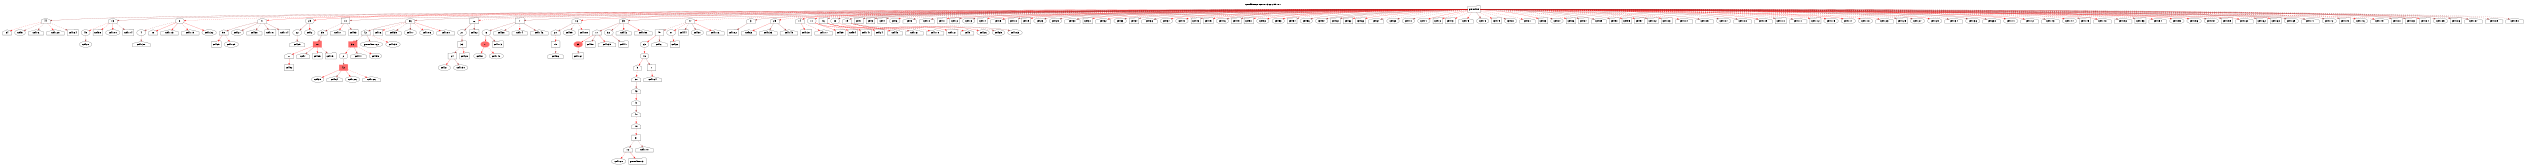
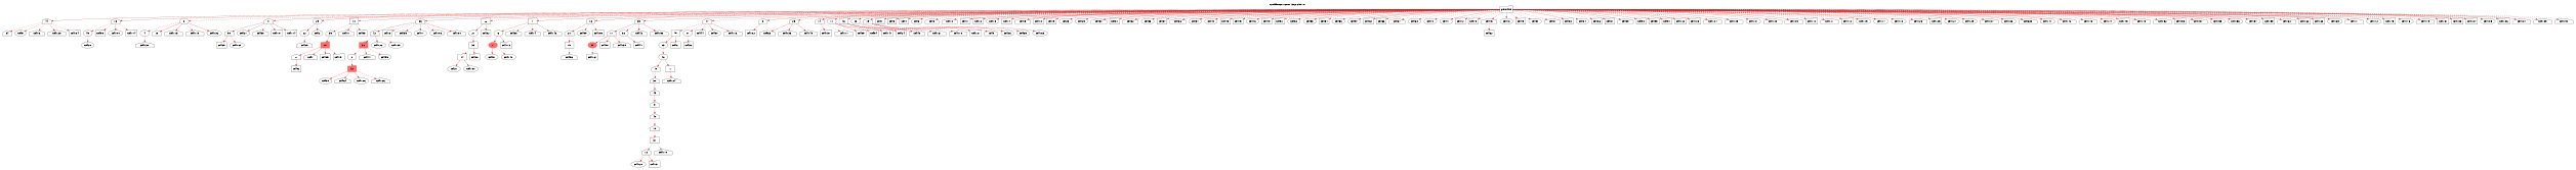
  digraph {
    label="Confidence score: -362.295101"
    labelloc=t
    node [shape=house]
    edge [color=brown style=solid]
    n1 [label=44]
    n2 [label=34]
    cell5 [shape=ellipse]
    cell76
    cell128
    cell164 [shape=folder]
    n7 [label=13]
    n8 [label=45 shape=ellipse]
    cell88 [shape=folder]
    cell100 [shape=ellipse]
    cell174 [shape=folder]
    cell20 [shape=ellipse]
    n13 [label=8 shape=ellipse]
    n14 [label=4 shape=ellipse]
    n15 [label=28]
    cell113
    cell119
    cell132 [shape=ellipse]
    cell130
    n20 [label=41]
    n21 [label=50]
    cell27 [shape=ellipse]
    cell58
    cell101 [shape=folder]
    cell114 [shape=folder]
    cell69 [shape=folder]
    cell165 [shape=ellipse]
    n28 [label=29 shape=ellipse]
    n29 [label=22 shape=ellipse]
    cell2 [shape=ellipse]
    cell29
    n32 [color=indianred1 label=10 shape=folder style=filled]
    n33 [label=27]
    cell7
    cell85 [shape=folder]
    cell151 [shape=folder]
    cell92 [shape=folder]
    n38 [label=35]
    n39 [label=10 shape=folder]
    cell17
    cell93 [shape=folder]
    n42 [label=2 shape=ellipse]
    n43 [color=indianred1 label=42 shape=folder style=filled]
    cell39 [shape=ellipse]
    cell64
    cell126 [shape=ellipse]
    cell166
    n48 [color=indianred1 label=36 shape=folder style=filled]
    cell47
    cell55 [shape=ellipse]
    n51 [label=42]
-   cell122 [shape=ellipse label=germline122]
+   cell122 [shape=ellipse]
    cell139 [shape=ellipse]
    n54 [label=36]
    cell16 [shape=folder]
    cell35
    cell77 [shape=ellipse]
    cell106 [shape=ellipse]
    cell180
    n60 [label=33 shape=folder]
    n61 [label=24 shape=folder]
    cell28 [shape=folder]
    cell21 [shape=ellipse]
    cell150 [shape=ellipse]
    n65 [label=21 shape=ellipse]
    n66 [label=26 shape=folder]
    cell82 [shape=folder]
    n68 [label=6 shape=ellipse]
    n69 [color=indianred1 label=7 shape=ellipse style=filled]
    cell173 [shape=folder]
    cell91 [shape=ellipse]
    cell140 [shape=ellipse]
    n73 [label=7 shape=folder]
    cell38
    cell74
    cell146
    n77 [label=20]
    n78 [label=15 shape=folder]
    cell96
-   n80 [label=16]
+   n80 [label=16 shape=ellipse]
    cell99 [shape=ellipse]
    cell188 [shape=folder]
    n83 [label=17]
    n84 [color=indianred1 label=39 shape=ellipse style=filled]
    cell98 [shape=folder]
    cell135
    cell167 [shape=folder]
    n88 [label=39]
    n89 [label=32 shape=ellipse]
    cell42
    cell158
    cell41 [shape=folder]
    n93 [label=31 shape=folder]
    n94 [label=12]
    cell170
    cell120 [shape=ellipse]
-   cell131 [shape=folder label=germline131]
+   cell131 [shape=folder]
    n98 [label=18]
    n99 [label=40]
    n100 [label=9]
    n101 [label=43]
    n102 [label=30]
    n103 [label=5]
    n104 [label=48 shape=ellipse]
    n105 [label=1 shape=folder]
    cell124
    n107 [label=23 shape=ellipse]
    n108 [label=49 shape=folder]
-   cell61
+   cell61 [shape=folder]
    n110 [label=47]
    n111 [label=37 shape=ellipse]
    cell44 [shape=folder]
    cell50 [shape=ellipse]
    cell116
    cell22 [shape=folder]
    n116 [label=germline shape=folder]
    n117 [label=3]
    n118 [label=25]
    n119 [label=14]
    n120 [label=11 shape=ellipse]
    n121 [label=46 shape=folder]
    n122 [label=38 shape=ellipse]
    n123 [label=19]
    cell1 [shape=folder]
    cell3 [shape=folder]
    cell4 [shape=folder]
    cell6 [shape=ellipse]
    cell8
    cell10
    cell11 [shape=folder]
    cell12 [shape=folder]
    cell13 [shape=ellipse]
    cell14 [shape=folder]
    cell15
    cell18 [shape=folder]
    cell19 [shape=folder]
    cell23 [shape=ellipse]
    cell25 [shape=ellipse]
    cell30
    cell31 [shape=folder]
    cell32
    cell33 [shape=ellipse]
    cell34 [shape=folder]
    cell36
    cell37 [shape=ellipse]
    cell40 [shape=ellipse]
    cell43 [shape=folder]
    cell45 [shape=folder]
    cell46 [shape=ellipse]
    cell49 [shape=folder]
    cell51 [shape=folder]
    cell52 [shape=ellipse]
    cell53 [shape=ellipse]
    cell54 [shape=folder]
    cell56 [shape=ellipse]
    cell57 [shape=ellipse]
    cell60 [shape=folder]
    cell62 [shape=folder]
    cell66 [shape=folder]
    cell67
    cell68 [shape=ellipse]
    cell70 [shape=ellipse]
    cell71 [shape=ellipse]
    cell72 [shape=folder]
    cell73 [shape=folder]
    cell75
    cell78 [shape=ellipse]
    cell79 [shape=folder]
    cell80 [shape=ellipse]
    cell81
    cell83 [shape=folder]
    cell84 [shape=ellipse]
    cell86 [shape=folder]
    cell87 [shape=folder]
    cell89
    cell90 [shape=folder]
    cell95 [shape=folder]
    cell97 [shape=folder]
    cell102 [shape=folder]
    cell103 [shape=folder]
    cell104
    cell105
    cell107 [shape=ellipse]
    cell108
    cell109
    cell110 [shape=folder]
    cell111
    cell112 [shape=folder]
    cell115 [shape=ellipse]
    cell117 [shape=ellipse]
    cell118 [shape=ellipse]
    cell123
    cell125 [shape=folder]
    cell127 [shape=ellipse]
    cell129 [shape=ellipse]
    cell134
    cell136 [shape=ellipse]
    n198 [label=cell638]
    cell141 [shape=ellipse]
    cell142
    cell143
    cell144 [shape=ellipse]
    cell145 [shape=folder]
    cell148
    cell152
    cell153 [shape=folder]
    cell154
    cell155 [shape=ellipse]
    cell156 [shape=ellipse]
    cell157 [shape=ellipse]
    cell159 [shape=folder]
    cell160
    cell162 [shape=folder]
    cell168 [shape=folder]
    cell169 [shape=ellipse]
    cell171
    cell172 [shape=ellipse]
    cell175 [shape=folder]
    cell176 [shape=ellipse]
    cell179
    cell181 [shape=folder]
    cell183 [shape=folder]
    cell184 [shape=folder]
    cell185 [shape=ellipse]
    cell186 [shape=folder]
    cell187
    cell189
    cell190
    cell182 [shape=folder]
    cell63
    cell133
    cell149
    cell137 [shape=folder]
    cell177
    cell59 [shape=folder]
    cell94 [shape=folder]
    cell147 [shape=folder]
    cell24 [shape=folder]
    cell48
    cell161
    cell178
    cell121 [shape=folder]
    cell9
    cell26 [shape=ellipse]
    cell65 [shape=ellipse]
    cell163 [shape=ellipse]
    n1 -> n2 [color=red style=dashed]
    n1 -> cell5 [style=dashed]
    n1 -> cell76 [style=dashed]
    n1 -> cell128 [color=red style=dashed]
    n1 -> cell164 [style=dashed]
    n7 -> n8 [color=red style=dashed]
    n7 -> cell88 [color=red style=dashed]
    n7 -> cell100 [color=red]
    n7 -> cell174 [style=dashed]
    n8 -> cell20 [style=dashed]
    n13 -> n14 [style=dashed]
    n13 -> n15 [color=red]
    n13 -> cell113 [color=red]
    n13 -> cell119 [color=red style=dashed]
    n13 -> cell132 [color=red]
    n14 -> cell130 [style=dashed]
    n20 -> n21
    n20 -> cell27
    n20 -> cell58 [style=dashed]
    n20 -> cell101
    n20 -> cell114
    n21 -> cell69 [color=red]
    n21 -> cell165 [color=red style=dashed]
    n28 -> n29
    n28 -> cell2 [color=red]
    n29 -> cell29 [style=dashed]
    n32 -> n33 [color=red]
    n32 -> cell7
    n32 -> cell85 [color=red]
    n32 -> cell151 [style=dashed]
    n33 -> cell92 [color=red]
    n38 -> n32
    n39 -> n38 [style=dashed]
    n39 -> cell17 [color=red]
    n39 -> cell93 [style=dashed]
    n42 -> n43
    n43 -> cell39 [color=red]
    n43 -> cell64
    n43 -> cell126 [color=red]
    n43 -> cell166 [color=red style=dashed]
    n48 -> n42 [color=red style=dashed]
    n48 -> cell47
    n48 -> cell55 [color=red style=dashed]
    n51 -> n48 [style=dashed]
    n51 -> cell122
    n51 -> cell139 [color=red style=dashed]
    n54 -> n51
    n54 -> cell16 [color=red style=dashed]
    n54 -> cell35 [style=dashed]
    n54 -> cell77
    n54 -> cell106 [color=red style=dashed]
    n54 -> cell180 [color=red]
    n60 -> n61 [style=dashed]
    n60 -> cell28 [color=red]
    n61 -> cell21 [color=red]
    n61 -> cell150
    n65 -> n60
    n66 -> n65
    n66 -> cell82
    n68 -> n69 [color=red]
    n68 -> cell173
    n69 -> cell91 [color=red]
    n69 -> cell140 [color=red style=dashed]
    n73 -> n68
    n73 -> cell38 [style=dashed]
    n73 -> cell74 [color=red style=dashed]
    n73 -> cell146
    n77 -> n78 [color=red style=dashed]
    n78 -> cell96 [style=dashed]
    n80 -> n77
    n80 -> cell99 [style=dashed]
    n80 -> cell188 [color=red style=dashed]
    n83 -> n84 [color=red]
    n83 -> cell98
    n83 -> cell135 [color=red]
    n84 -> cell167 [style=dashed]
    n88 -> n83
    n88 -> n89 [style=dashed]
    n88 -> cell42 [color=red]
    n88 -> cell158 [color=red]
    n89 -> cell41
    n93 -> n94 [style=dashed]
    n93 -> cell170 [style=dashed]
    n94 -> cell120 [color=red style=dashed]
    n94 -> cell131 [color=red]
    n98 -> n93 [color=red style=dashed]
    n99 -> n98 [color=red style=dashed]
    n100 -> n99
    n101 -> n100 [color=red]
    n102 -> n101
    n103 -> n102 [color=red style=dashed]
    n104 -> n103 [color=red]
    n104 -> n105
    n105 -> cell124 [color=red style=dashed]
    n107 -> n104 [color=red style=dashed]
    n108 -> n107 [color=red]
    n108 -> cell61
    n110 -> n108 [style=dashed]
    n110 -> n111 [color=red style=dashed]
    n110 -> cell44 [style=dashed]
    n110 -> cell50
    n110 -> cell116 [color=red]
    n111 -> cell22 [color=red style=dashed]
    n116 -> n1
    n116 -> n7
    n116 -> n13 [color=red style=dashed]
    n116 -> n20 [color=red]
    n116 -> n28 [color=red]
    n116 -> n39
    n116 -> n54
    n116 -> n66 [color=red style=dashed]
    n116 -> n73
    n116 -> n80 [color=red]
    n116 -> n88
    n116 -> n110 [color=red style=dashed]
    n116 -> n117
    n116 -> n118 [color=red style=dashed]
    n116 -> n119 [color=red]
    n116 -> n120 [color=red style=dashed]
    n116 -> n121 [style=dashed]
    n116 -> n122
    n116 -> n123
    n116 -> cell1
    n116 -> cell3
    n116 -> cell4 [style=dashed]
    n116 -> cell6 [color=red style=dashed]
    n116 -> cell8 [style=dashed]
    n116 -> cell10 [style=dashed]
    n116 -> cell11 [color=red]
    n116 -> cell12
    n116 -> cell13 [style=dashed]
    n116 -> cell14 [color=red]
    n116 -> cell15 [color=red]
    n116 -> cell18
    n116 -> cell19 [color=red style=dashed]
    n116 -> cell23
    n116 -> cell25
    n116 -> cell30
    n116 -> cell31 [color=red]
    n116 -> cell32 [color=red]
    n116 -> cell33 [style=dashed]
    n116 -> cell34
    n116 -> cell36
    n116 -> cell37 [color=red]
    n116 -> cell40 [color=red style=dashed]
    n116 -> cell43 [style=dashed]
    n116 -> cell45 [color=red]
    n116 -> cell46
    n116 -> cell49
    n116 -> cell51 [color=red style=dashed]
    n116 -> cell52 [color=red]
    n116 -> cell53 [color=red]
    n116 -> cell54 [style=dashed]
    n116 -> cell56
    n116 -> cell57
    n116 -> cell60
-   n116 -> cell62 [color=red style=dashed]
+   cell75 -> cell62 [color=red style=dashed]
    n116 -> cell66 [color=red]
    n116 -> cell67 [style=dashed]
    n116 -> cell68 [style=dashed]
    n116 -> cell70 [style=dashed]
    n116 -> cell71 [color=red]
    n116 -> cell72 [color=red style=dashed]
    n116 -> cell73 [color=red style=dashed]
    n116 -> cell75 [color=red style=dashed]
    n116 -> cell78
    n116 -> cell79 [color=red style=dashed]
    n116 -> cell80 [style=dashed]
    n116 -> cell81 [color=red style=dashed]
    n116 -> cell83 [color=red]
    n116 -> cell84 [style=dashed]
    n116 -> cell86 [color=red style=dashed]
    n116 -> cell87 [style=dashed]
    n116 -> cell89
    n116 -> cell90
    n116 -> cell95 [color=red style=dashed]
    n116 -> cell97 [color=red style=dashed]
    n116 -> cell102
    n116 -> cell103 [color=red style=dashed]
    n116 -> cell104 [color=red style=dashed]
    n116 -> cell105
    n116 -> cell107 [style=dashed]
    n116 -> cell108
    n116 -> cell109 [color=red]
    n116 -> cell110 [style=dashed]
    n116 -> cell111 [style=dashed]
    n116 -> cell112 [color=red style=dashed]
    n116 -> cell115 [color=red style=dashed]
    n116 -> cell117 [color=red]
    n116 -> cell118 [color=red style=dashed]
    n116 -> cell123 [color=red style=dashed]
    n116 -> cell125 [style=dashed]
    n116 -> cell127 [style=dashed]
    n116 -> cell129 [color=red]
    n116 -> cell134 [style=dashed]
    n116 -> cell136
    n116 -> n198
    n116 -> cell141 [color=red]
    n116 -> cell142 [color=red]
    n116 -> cell143 [style=dashed]
    n116 -> cell144 [color=red style=dashed]
    n116 -> cell145 [style=dashed]
    n116 -> cell148 [color=red]
    n116 -> cell152 [style=dashed]
    n116 -> cell153 [style=dashed]
    n116 -> cell154 [color=red style=dashed]
    n116 -> cell155 [color=red]
    n116 -> cell156 [color=red]
    n116 -> cell157
    n116 -> cell159 [style=dashed]
    n116 -> cell160 [color=red]
    n116 -> cell162 [style=dashed]
    n116 -> cell168 [color=red]
    n116 -> cell169
    n116 -> cell171
    n116 -> cell172
    n116 -> cell175 [style=dashed]
    n116 -> cell176 [color=red style=dashed]
    n116 -> cell179 [color=red style=dashed]
    n116 -> cell181
    n116 -> cell183
    n116 -> cell184 [color=red]
    n116 -> cell185 [style=dashed]
    n116 -> cell186 [style=dashed]
    n116 -> cell187
    n116 -> cell189 [style=dashed]
    n116 -> cell190 [style=dashed]
    n117 -> cell182
    n118 -> cell63 [color=red]
    n118 -> cell133
    n118 -> cell149
    n119 -> cell137 [color=red]
    n119 -> cell177 [color=red style=dashed]
    n120 -> cell59 [color=red]
    n120 -> cell94 [color=red style=dashed]
    n120 -> cell147 [color=red]
    n121 -> cell24 [color=red]
    n121 -> cell48 [color=red]
    n121 -> cell161 [style=dashed]
    n121 -> cell178 [color=red style=dashed]
    n122 -> cell121 [color=red]
    n123 -> cell9 [color=red style=dashed]
    n123 -> cell26 [color=red]
    n123 -> cell65 [style=dashed]
    n123 -> cell163
  }
